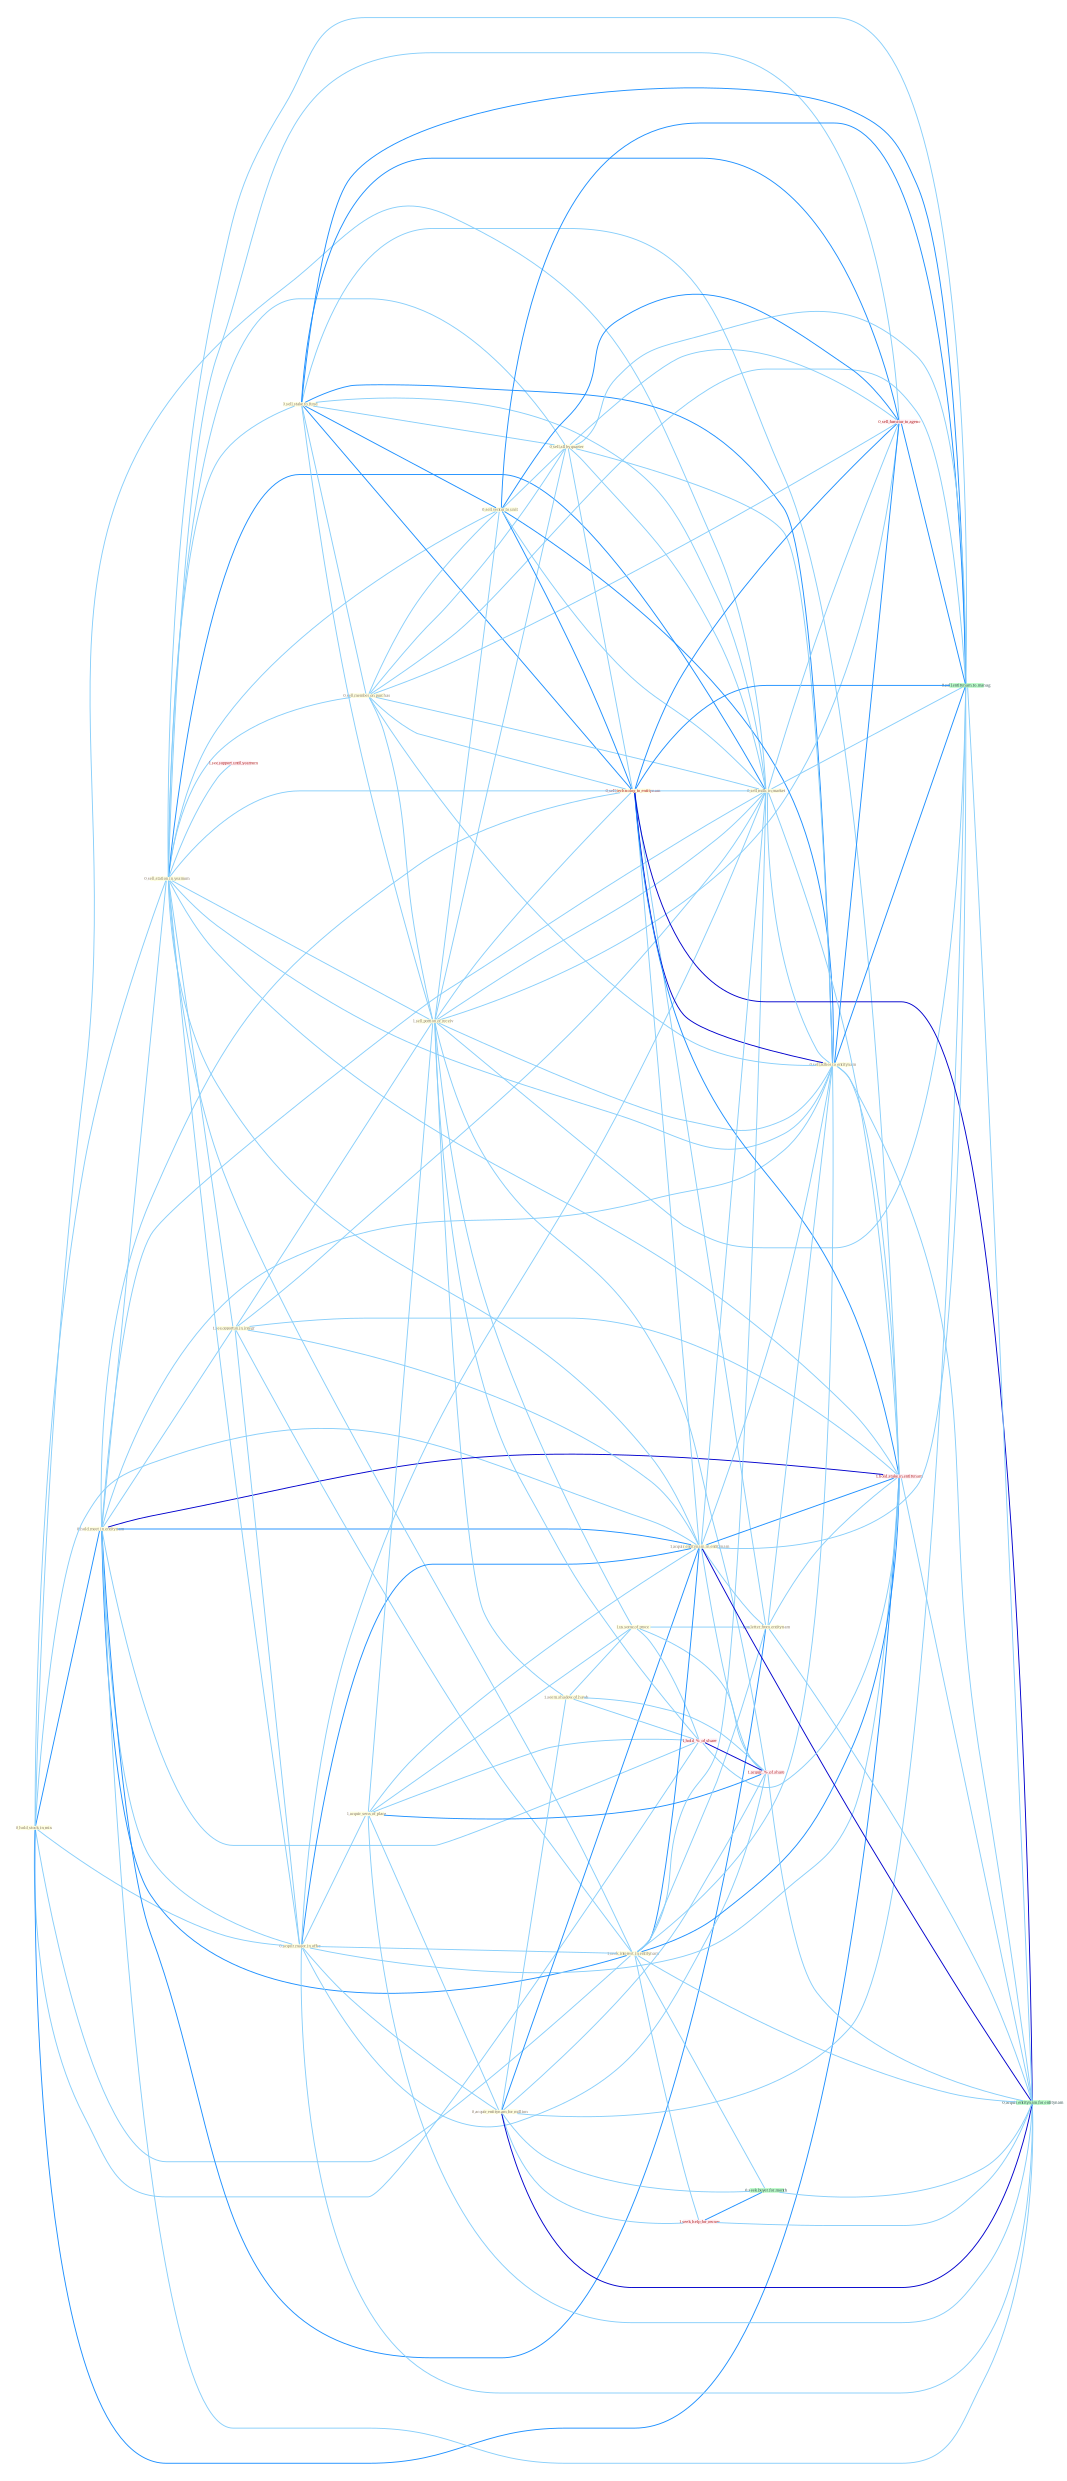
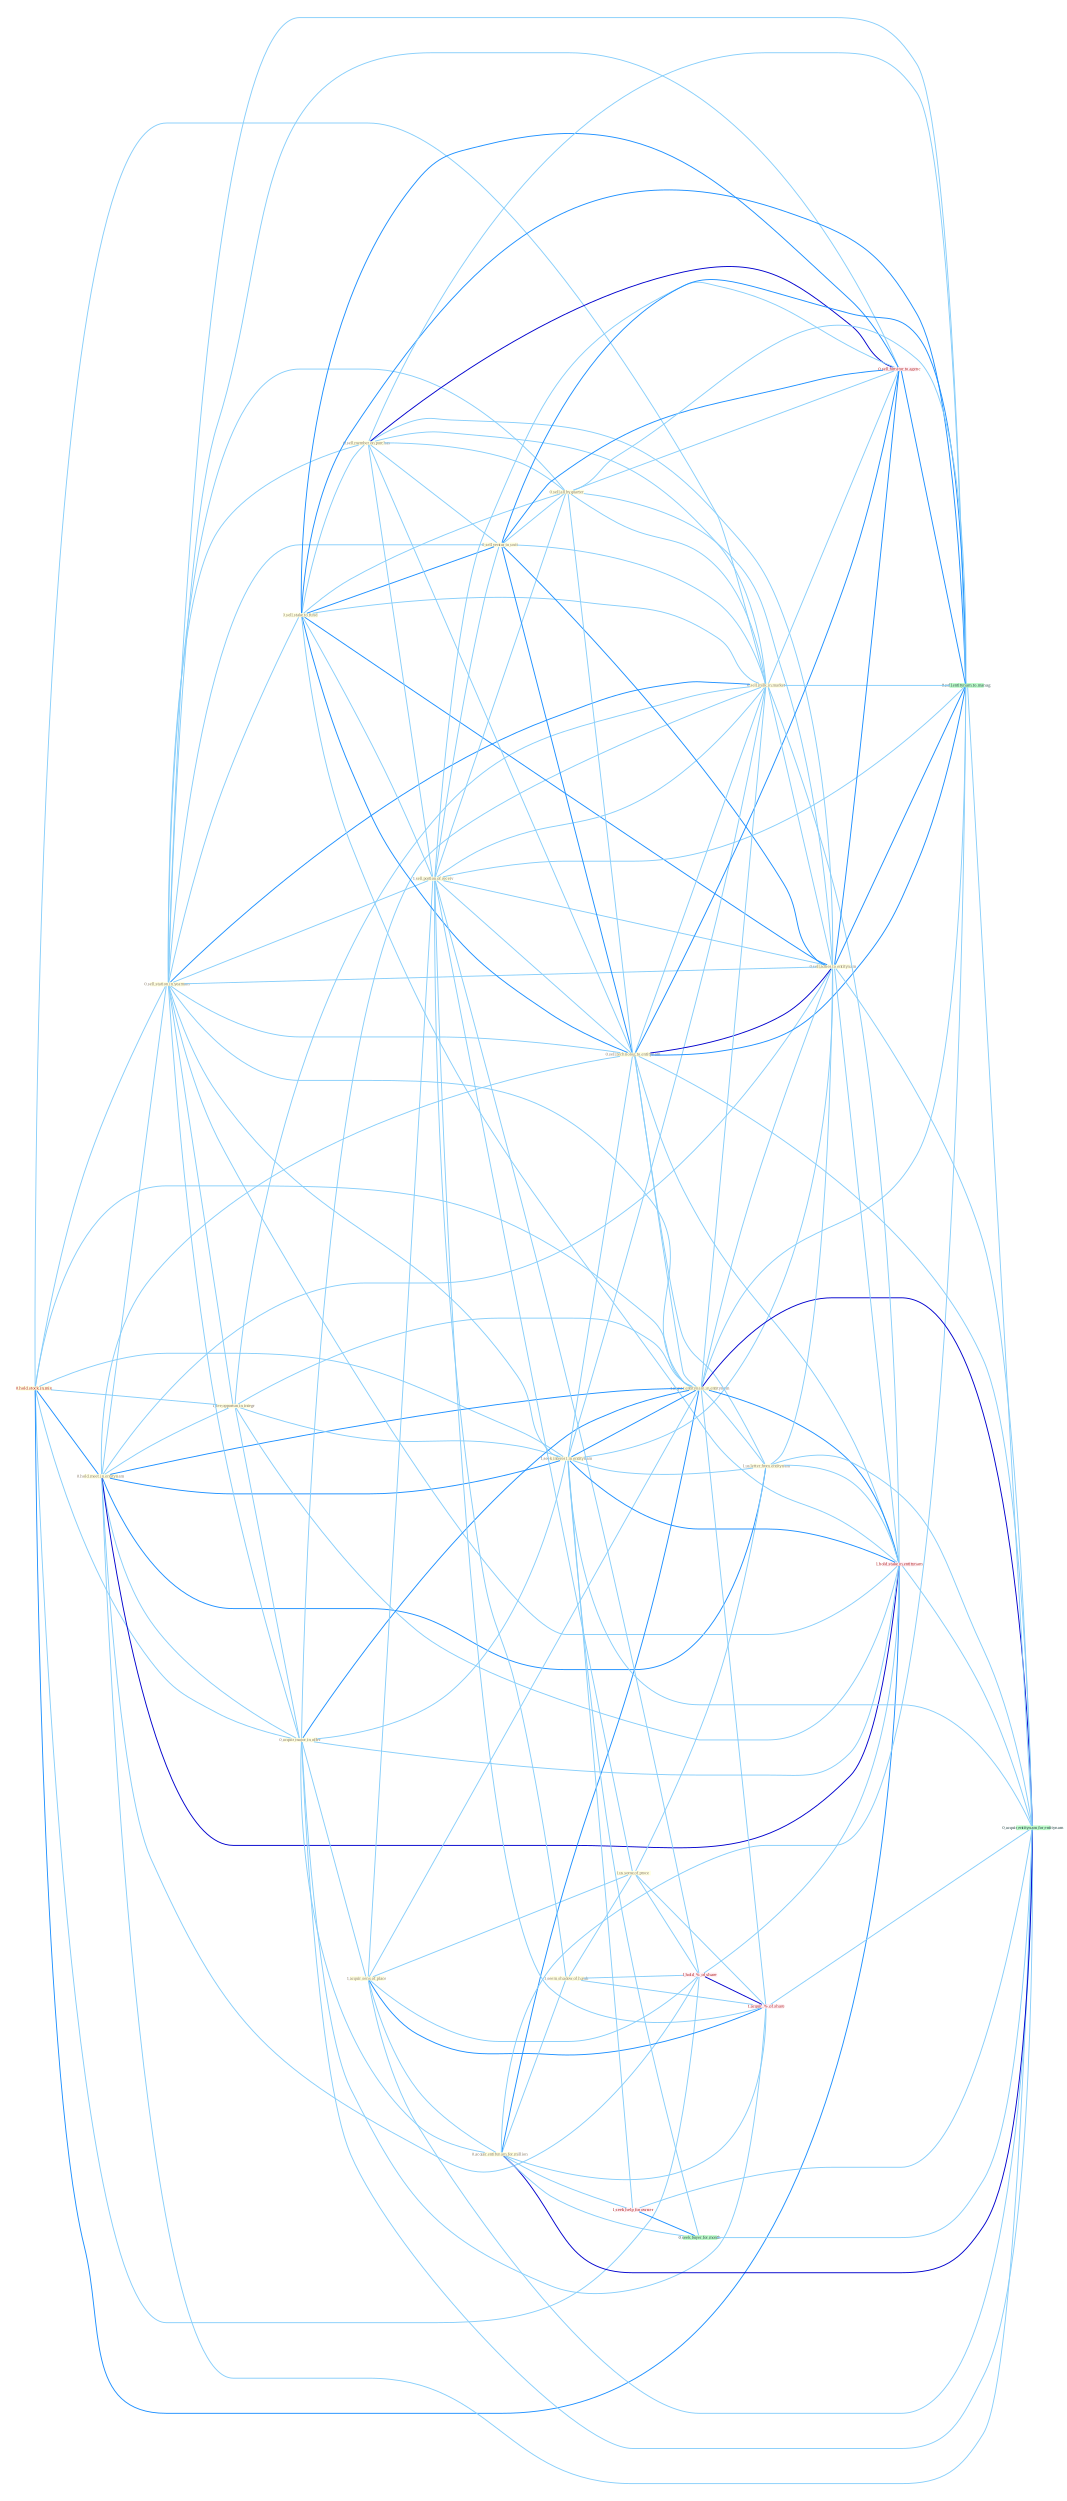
  graph {
    fontname=Merriweather
    rankdir=LR
    node [color="#ffffe0" fixedsize=true fontcolor="#8b7d6b" fontname=Merriweather fontsize=4 shape=polygon style=filled]
    edge [color="#87cefa" fontname=Merriweather w=1]
-   "0_hold_stock_in_mix " [height=.06 width=.5]
+   "0_hold_stock_in_mix " [fontcolor="#b22222" height=.06 width=.5]
    "0_hold_meet_in_entitynam " [height=.06 width=.5]
    "0_sell_station_in_yearnum " [height=.06 width=.5]
    "1_see_opportun_in_integr " [height=.06 width=.5]
    "0_acquir_major_in_offer " [height=.06 width=.5]
    "1_acquir_sens_of_place " [height=.06 width=.5]
    "0_sell_stake_to_fund " [height=.06 width=.5]
    "0_sell_member_on_purchas " [height=.06 width=.5]
    "0_acquir_entitynam_for_million " [height=.06 width=.5]
    "1_sell_portion_of_receiv " [height=.06 width=.5]
    "0_sell_ventur_to_unit " [height=.06 width=.5]
    "1_seem_shadow_of_hawk " [height=.06 width=.5]
    "1_us_some_of_proce " [height=.06 width=.5]
    "0_sell_all_by_quarter " [height=.06 width=.5]
    "1_seek_interest_in_entitynam " [height=.06 width=.5]
-   "0_sell_technolog_to_entitynam " [fontcolor="#b22222" height=.06 width=.5]
+   "0_sell_technolog_to_entitynam " [height=.06 width=.5]
    "1_acquir_entitynam_in_entitynam " [height=.06 width=.5]
    "1_us_letter_from_entitynam " [height=.06 width=.5]
    "0_sell_milk_in_market " [height=.06 width=.5]
    "0_sell_adhes_to_entitynam " [height=.06 width=.5]
    "1_hold_%_of_share " [color="#fff0f5" fontcolor="#b22222" height=.06 width=.5]
    "1_hold_stake_in_entitynam " [color="#fff0f5" fontcolor="#b22222" height=.06 width=.5]
    "1_seek_help_for_owner " [color="#fff0f5" fontcolor="#b22222" height=.06 width=.5]
    "1_acquir_%_of_share " [color="#fff0f5" fontcolor="#b22222" height=.06 width=.5]
-   "1_see_support_until_yearnum " [color="#fff0f5" fontcolor="#b22222" height=.06 width=.5]
    "0_sell_furnitur_to_agenc " [color="#fff0f5" fontcolor="#b22222" height=.06 width=.5]
    "0_acquir_entitynam_for_entitynam " [color="#BDFCC9" fontcolor="#2f4f4f" height=.06 width=.5]
    "0_sell_entitynam_to_manag " [color="#BDFCC9" fontcolor="#2f4f4f" height=.06 width=.5]
    "0_seek_buyer_for_month " [color="#BDFCC9" fontcolor="#2f4f4f" height=.06 width=.5]
    subgraph sub_1 {
      "0_hold_stock_in_mix "
      "0_hold_meet_in_entitynam "
      "0_sell_station_in_yearnum "
      "1_see_opportun_in_integr "
      "0_acquir_major_in_offer "
      "1_acquir_sens_of_place "
      "0_sell_stake_to_fund "
      "0_sell_member_on_purchas "
      "0_acquir_entitynam_for_million "
      "1_sell_portion_of_receiv "
      "0_sell_ventur_to_unit "
      "1_seem_shadow_of_hawk "
      "1_us_some_of_proce "
      "0_sell_all_by_quarter "
      "1_seek_interest_in_entitynam "
      "0_sell_technolog_to_entitynam "
      "1_acquir_entitynam_in_entitynam "
      "1_us_letter_from_entitynam "
      "0_sell_milk_in_market "
      "0_sell_adhes_to_entitynam "
    }
    subgraph sub_2 {
      "1_hold_%_of_share "
      "1_hold_stake_in_entitynam "
      "1_seek_help_for_owner "
      "1_acquir_%_of_share "
-     "1_see_support_until_yearnum "
      "0_sell_furnitur_to_agenc "
    }
    "0_hold_stock_in_mix " -- "0_hold_meet_in_entitynam " [color="#1e90ff" w=2]
    "0_hold_stock_in_mix " -- "0_sell_station_in_yearnum "
-   "1_sell_portion_of_receiv " -- "1_see_opportun_in_integr "
+   "0_hold_stock_in_mix " -- "1_see_opportun_in_integr "
    "0_hold_stock_in_mix " -- "0_acquir_major_in_offer "
    "0_hold_stock_in_mix " -- "1_seek_interest_in_entitynam "
    "0_hold_stock_in_mix " -- "1_acquir_entitynam_in_entitynam "
    "0_hold_stock_in_mix " -- "0_sell_milk_in_market "
    "0_hold_stock_in_mix " -- "1_hold_%_of_share "
    "0_hold_stock_in_mix " -- "1_hold_stake_in_entitynam " [color="#1e90ff" w=2]
    "0_hold_meet_in_entitynam " -- "0_sell_station_in_yearnum "
    "0_hold_meet_in_entitynam " -- "1_see_opportun_in_integr "
    "0_hold_meet_in_entitynam " -- "0_acquir_major_in_offer "
    "0_hold_meet_in_entitynam " -- "1_seek_interest_in_entitynam " [color="#1e90ff" w=2]
    "0_hold_meet_in_entitynam " -- "0_sell_technolog_to_entitynam "
    "0_hold_meet_in_entitynam " -- "1_acquir_entitynam_in_entitynam " [color="#1e90ff" w=2]
    "0_hold_meet_in_entitynam " -- "1_us_letter_from_entitynam " [color="#1e90ff"]
-   "0_hold_meet_in_entitynam " -- "0_sell_milk_in_market "
    "0_hold_meet_in_entitynam " -- "0_sell_adhes_to_entitynam "
    "0_hold_meet_in_entitynam " -- "1_hold_%_of_share "
    "0_hold_meet_in_entitynam " -- "1_hold_stake_in_entitynam " [color="#0000cd" w=3]
    "0_hold_meet_in_entitynam " -- "0_acquir_entitynam_for_entitynam "
    "0_sell_station_in_yearnum " -- "1_see_opportun_in_integr "
    "0_sell_station_in_yearnum " -- "0_acquir_major_in_offer "
    "0_sell_station_in_yearnum " -- "0_sell_stake_to_fund "
    "0_sell_station_in_yearnum " -- "0_sell_member_on_purchas "
    "0_sell_station_in_yearnum " -- "1_sell_portion_of_receiv "
    "0_sell_station_in_yearnum " -- "0_sell_ventur_to_unit "
    "0_sell_station_in_yearnum " -- "0_sell_all_by_quarter "
    "0_sell_station_in_yearnum " -- "1_seek_interest_in_entitynam "
    "0_sell_station_in_yearnum " -- "0_sell_technolog_to_entitynam "
    "0_sell_station_in_yearnum " -- "1_acquir_entitynam_in_entitynam "
    "0_sell_station_in_yearnum " -- "0_sell_milk_in_market " [color="#1e90ff" w=2]
    "0_sell_station_in_yearnum " -- "0_sell_adhes_to_entitynam "
    "0_sell_station_in_yearnum " -- "1_hold_stake_in_entitynam "
-   "0_sell_station_in_yearnum " -- "1_see_support_until_yearnum "
    "0_sell_station_in_yearnum " -- "0_sell_furnitur_to_agenc "
    "0_sell_station_in_yearnum " -- "0_sell_entitynam_to_manag "
    "1_see_opportun_in_integr " -- "0_acquir_major_in_offer "
    "1_see_opportun_in_integr " -- "1_seek_interest_in_entitynam "
    "1_see_opportun_in_integr " -- "1_acquir_entitynam_in_entitynam "
    "1_see_opportun_in_integr " -- "0_sell_milk_in_market "
    "1_see_opportun_in_integr " -- "1_hold_stake_in_entitynam "
    "0_acquir_major_in_offer " -- "1_acquir_sens_of_place "
    "0_acquir_major_in_offer " -- "0_acquir_entitynam_for_million "
    "0_acquir_major_in_offer " -- "1_seek_interest_in_entitynam "
    "0_acquir_major_in_offer " -- "1_acquir_entitynam_in_entitynam " [color="#1e90ff" w=2]
    "0_acquir_major_in_offer " -- "0_sell_milk_in_market "
    "0_acquir_major_in_offer " -- "1_hold_stake_in_entitynam "
    "0_acquir_major_in_offer " -- "1_acquir_%_of_share "
    "0_acquir_major_in_offer " -- "0_acquir_entitynam_for_entitynam "
    "1_acquir_sens_of_place " -- "0_acquir_entitynam_for_million "
    "1_acquir_sens_of_place " -- "1_sell_portion_of_receiv "
    "1_acquir_sens_of_place " -- "1_us_some_of_proce "
    "1_acquir_sens_of_place " -- "1_acquir_entitynam_in_entitynam "
    "1_acquir_sens_of_place " -- "1_hold_%_of_share "
    "1_acquir_sens_of_place " -- "1_acquir_%_of_share " [color="#1e90ff" w=2]
    "1_acquir_sens_of_place " -- "0_acquir_entitynam_for_entitynam "
    "0_sell_stake_to_fund " -- "0_sell_member_on_purchas "
    "0_sell_stake_to_fund " -- "1_sell_portion_of_receiv "
    "0_sell_stake_to_fund " -- "0_sell_ventur_to_unit " [color="#1e90ff" w=2]
    "0_sell_stake_to_fund " -- "0_sell_all_by_quarter "
    "0_sell_stake_to_fund " -- "0_sell_technolog_to_entitynam " [color="#1e90ff" w=2]
    "0_sell_stake_to_fund " -- "0_sell_milk_in_market "
    "0_sell_stake_to_fund " -- "0_sell_adhes_to_entitynam " [color="#1e90ff" w=2]
    "0_sell_stake_to_fund " -- "1_hold_stake_in_entitynam "
    "0_sell_stake_to_fund " -- "0_sell_furnitur_to_agenc " [color="#1e90ff" w=2]
    "0_sell_stake_to_fund " -- "0_sell_entitynam_to_manag " [color="#1e90ff" w=2]
    "0_sell_member_on_purchas " -- "1_sell_portion_of_receiv "
    "0_sell_member_on_purchas " -- "0_sell_ventur_to_unit "
    "0_sell_member_on_purchas " -- "0_sell_all_by_quarter "
    "0_sell_member_on_purchas " -- "0_sell_technolog_to_entitynam "
    "0_sell_member_on_purchas " -- "0_sell_milk_in_market "
    "0_sell_member_on_purchas " -- "0_sell_adhes_to_entitynam "
-   "0_sell_member_on_purchas " -- "0_sell_furnitur_to_agenc "
+   "0_sell_member_on_purchas " -- "0_sell_furnitur_to_agenc " [color="#0000cd"]
    "0_sell_member_on_purchas " -- "0_sell_entitynam_to_manag "
    "0_acquir_entitynam_for_million " -- "1_seem_shadow_of_hawk "
    "0_acquir_entitynam_for_million " -- "1_acquir_entitynam_in_entitynam " [color="#1e90ff" w=2]
    "0_acquir_entitynam_for_million " -- "1_seek_help_for_owner "
    "0_acquir_entitynam_for_million " -- "1_acquir_%_of_share "
    "0_acquir_entitynam_for_million " -- "0_acquir_entitynam_for_entitynam " [color="#0000cd" w=3]
    "0_acquir_entitynam_for_million " -- "0_sell_entitynam_to_manag "
    "0_acquir_entitynam_for_million " -- "0_seek_buyer_for_month "
    "1_sell_portion_of_receiv " -- "0_sell_ventur_to_unit "
    "1_sell_portion_of_receiv " -- "1_seem_shadow_of_hawk "
    "1_sell_portion_of_receiv " -- "1_us_some_of_proce "
    "1_sell_portion_of_receiv " -- "0_sell_all_by_quarter "
    "1_sell_portion_of_receiv " -- "0_sell_technolog_to_entitynam "
    "1_sell_portion_of_receiv " -- "0_sell_milk_in_market "
    "1_sell_portion_of_receiv " -- "0_sell_adhes_to_entitynam "
    "1_sell_portion_of_receiv " -- "1_hold_%_of_share "
    "1_sell_portion_of_receiv " -- "1_acquir_%_of_share "
    "1_sell_portion_of_receiv " -- "0_sell_furnitur_to_agenc "
    "1_sell_portion_of_receiv " -- "0_sell_entitynam_to_manag "
    "0_sell_ventur_to_unit " -- "0_sell_all_by_quarter "
    "0_sell_ventur_to_unit " -- "0_sell_technolog_to_entitynam " [color="#1e90ff" w=2]
    "0_sell_ventur_to_unit " -- "0_sell_milk_in_market "
    "0_sell_ventur_to_unit " -- "0_sell_adhes_to_entitynam " [color="#1e90ff" w=2]
    "0_sell_ventur_to_unit " -- "0_sell_furnitur_to_agenc " [color="#1e90ff" w=2]
    "0_sell_ventur_to_unit " -- "0_sell_entitynam_to_manag " [color="#1e90ff" w=2]
    "1_seem_shadow_of_hawk " -- "1_us_some_of_proce "
    "1_seem_shadow_of_hawk " -- "1_hold_%_of_share "
    "1_seem_shadow_of_hawk " -- "1_acquir_%_of_share "
    "1_us_some_of_proce " -- "1_us_letter_from_entitynam "
    "1_us_some_of_proce " -- "1_hold_%_of_share "
    "1_us_some_of_proce " -- "1_acquir_%_of_share "
    "0_sell_all_by_quarter " -- "0_sell_technolog_to_entitynam "
    "0_sell_all_by_quarter " -- "0_sell_milk_in_market "
    "0_sell_all_by_quarter " -- "0_sell_adhes_to_entitynam "
    "0_sell_all_by_quarter " -- "0_sell_furnitur_to_agenc "
    "0_sell_all_by_quarter " -- "0_sell_entitynam_to_manag "
+   "1_seek_interest_in_entitynam " -- "0_sell_technolog_to_entitynam "
    "1_seek_interest_in_entitynam " -- "1_acquir_entitynam_in_entitynam " [color="#1e90ff" w=2]
    "1_seek_interest_in_entitynam " -- "1_us_letter_from_entitynam "
    "1_seek_interest_in_entitynam " -- "0_sell_milk_in_market "
    "1_seek_interest_in_entitynam " -- "0_sell_adhes_to_entitynam "
    "1_seek_interest_in_entitynam " -- "1_hold_stake_in_entitynam " [color="#1e90ff" w=2]
    "1_seek_interest_in_entitynam " -- "1_seek_help_for_owner "
    "1_seek_interest_in_entitynam " -- "0_acquir_entitynam_for_entitynam "
    "1_seek_interest_in_entitynam " -- "0_seek_buyer_for_month "
    "0_sell_technolog_to_entitynam " -- "1_acquir_entitynam_in_entitynam "
    "0_sell_technolog_to_entitynam " -- "1_us_letter_from_entitynam "
    "0_sell_technolog_to_entitynam " -- "0_sell_milk_in_market "
    "0_sell_technolog_to_entitynam " -- "0_sell_adhes_to_entitynam " [color="#0000cd" w=3]
-   "0_sell_technolog_to_entitynam " -- "1_hold_stake_in_entitynam " [color="#1e90ff"]
+   "0_sell_technolog_to_entitynam " -- "1_hold_stake_in_entitynam "
    "0_sell_technolog_to_entitynam " -- "0_sell_furnitur_to_agenc " [color="#1e90ff" w=2]
-   "0_sell_technolog_to_entitynam " -- "0_acquir_entitynam_for_entitynam " [color="#0000cd"]
+   "0_sell_technolog_to_entitynam " -- "0_acquir_entitynam_for_entitynam "
    "0_sell_technolog_to_entitynam " -- "0_sell_entitynam_to_manag " [color="#1e90ff" w=2]
    "1_acquir_entitynam_in_entitynam " -- "1_us_letter_from_entitynam "
    "1_acquir_entitynam_in_entitynam " -- "0_sell_milk_in_market "
    "1_acquir_entitynam_in_entitynam " -- "0_sell_adhes_to_entitynam "
    "1_acquir_entitynam_in_entitynam " -- "1_hold_stake_in_entitynam " [color="#1e90ff" w=2]
    "1_acquir_entitynam_in_entitynam " -- "1_acquir_%_of_share "
    "1_acquir_entitynam_in_entitynam " -- "0_acquir_entitynam_for_entitynam " [color="#0000cd" w=3]
    "1_acquir_entitynam_in_entitynam " -- "0_sell_entitynam_to_manag "
    "1_us_letter_from_entitynam " -- "0_sell_adhes_to_entitynam "
    "1_us_letter_from_entitynam " -- "1_hold_stake_in_entitynam "
    "1_us_letter_from_entitynam " -- "0_acquir_entitynam_for_entitynam "
    "0_sell_milk_in_market " -- "0_sell_adhes_to_entitynam "
    "0_sell_milk_in_market " -- "1_hold_stake_in_entitynam "
    "0_sell_milk_in_market " -- "0_sell_furnitur_to_agenc "
    "0_sell_milk_in_market " -- "0_sell_entitynam_to_manag "
    "0_sell_adhes_to_entitynam " -- "1_hold_stake_in_entitynam "
    "0_sell_adhes_to_entitynam " -- "0_sell_furnitur_to_agenc " [color="#1e90ff" w=2]
    "0_sell_adhes_to_entitynam " -- "0_acquir_entitynam_for_entitynam "
    "0_sell_adhes_to_entitynam " -- "0_sell_entitynam_to_manag " [color="#1e90ff" w=2]
    "1_hold_%_of_share " -- "1_hold_stake_in_entitynam "
    "1_hold_%_of_share " -- "1_acquir_%_of_share " [color="#0000cd" w=3]
    "1_hold_stake_in_entitynam " -- "0_acquir_entitynam_for_entitynam "
    "1_seek_help_for_owner " -- "0_acquir_entitynam_for_entitynam "
    "1_seek_help_for_owner " -- "0_seek_buyer_for_month " [color="#1e90ff" w=2]
    "1_acquir_%_of_share " -- "0_acquir_entitynam_for_entitynam "
    "0_sell_furnitur_to_agenc " -- "0_sell_entitynam_to_manag " [color="#1e90ff" w=2]
    "0_sell_entitynam_to_manag " -- "0_acquir_entitynam_for_entitynam "
    "0_seek_buyer_for_month " -- "0_acquir_entitynam_for_entitynam "
  }
